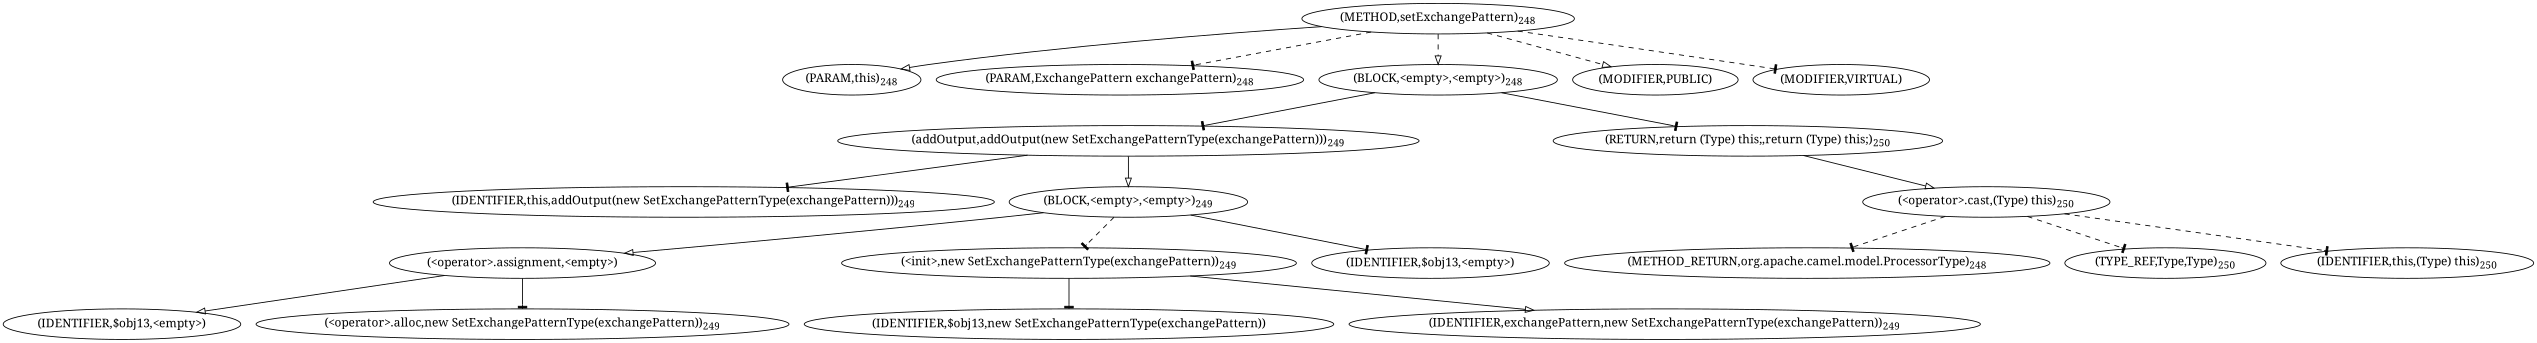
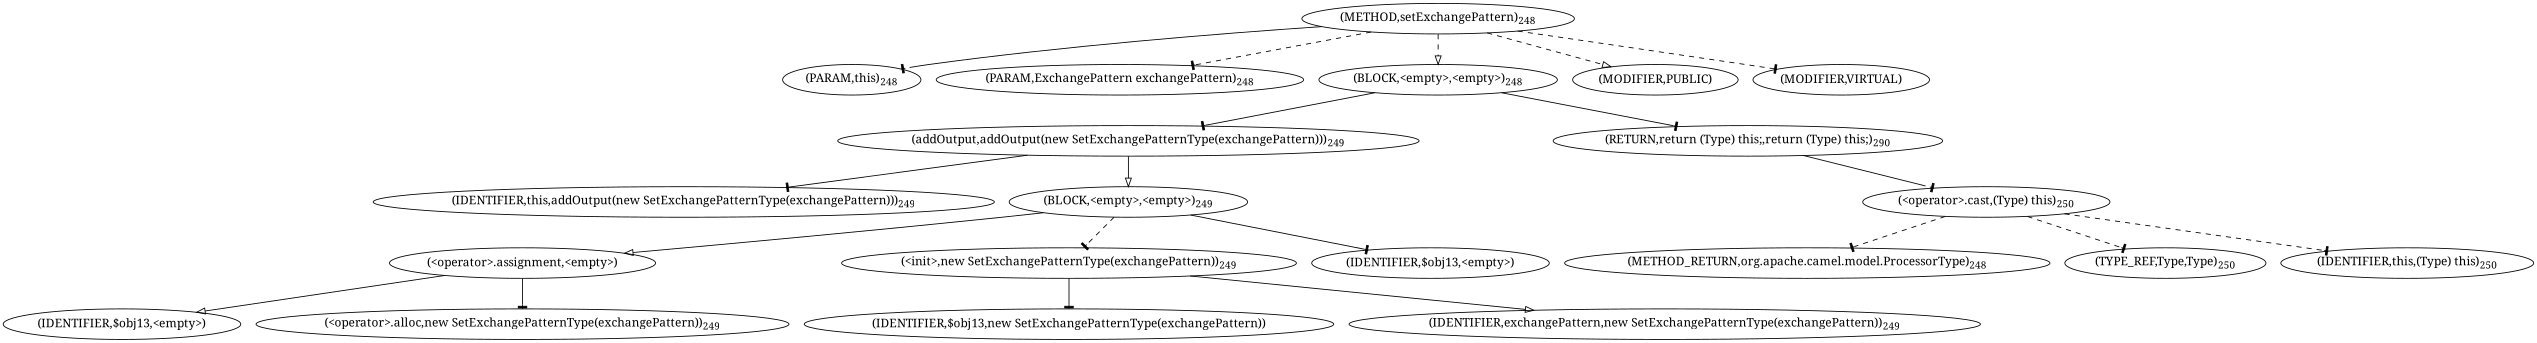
  digraph {
    fontname="Noto Serif"
    node [fontname="Noto Serif"]
    edge [arrowhead=tee fontname="Noto Serif" style=solid]
    n1 [label=<(METHOD,setExchangePattern)<SUB>248</SUB>>]
    n2 [label=<(PARAM,this)<SUB>248</SUB>>]
    n3 [label=<(PARAM,ExchangePattern exchangePattern)<SUB>248</SUB>>]
    n4 [label=<(BLOCK,&lt;empty&gt;,&lt;empty&gt;)<SUB>248</SUB>>]
    n5 [label=<(MODIFIER,PUBLIC)>]
    n6 [label=<(MODIFIER,VIRTUAL)>]
    n7 [label=<(addOutput,addOutput(new SetExchangePatternType(exchangePattern)))<SUB>249</SUB>>]
-   n8 [label=<(RETURN,return (Type) this;,return (Type) this;)<SUB>250</SUB>>]
+   n8 [label=<(RETURN,return (Type) this;,return (Type) this;)<SUB>290</SUB>>]
    n9 [label=<(METHOD_RETURN,org.apache.camel.model.ProcessorType)<SUB>248</SUB>>]
    n10 [label=<(IDENTIFIER,this,addOutput(new SetExchangePatternType(exchangePattern)))<SUB>249</SUB>>]
    n11 [label=<(BLOCK,&lt;empty&gt;,&lt;empty&gt;)<SUB>249</SUB>>]
    n12 [label=<(&lt;operator&gt;.cast,(Type) this)<SUB>250</SUB>>]
    n13 [label=<(&lt;operator&gt;.assignment,&lt;empty&gt;)>]
    n14 [label=<(&lt;init&gt;,new SetExchangePatternType(exchangePattern))<SUB>249</SUB>>]
    n15 [label=<(IDENTIFIER,$obj13,&lt;empty&gt;)>]
    n16 [label=<(IDENTIFIER,$obj13,&lt;empty&gt;)>]
    n17 [label=<(&lt;operator&gt;.alloc,new SetExchangePatternType(exchangePattern))<SUB>249</SUB>>]
    n18 [label=<(IDENTIFIER,$obj13,new SetExchangePatternType(exchangePattern))>]
    n19 [label=<(IDENTIFIER,exchangePattern,new SetExchangePatternType(exchangePattern))<SUB>249</SUB>>]
    n20 [label=<(TYPE_REF,Type,Type)<SUB>250</SUB>>]
    n21 [label=<(IDENTIFIER,this,(Type) this)<SUB>250</SUB>>]
-   n1 -> n2 [arrowhead=onormal]
+   n1 -> n2
    n1 -> n3 [style=dashed]
    n1 -> n4 [arrowhead=onormal style=dashed]
    n1 -> n5 [arrowhead=onormal style=dashed]
    n1 -> n6 [style=dashed]
    n4 -> n7
    n4 -> n8
    n7 -> n10
    n7 -> n11 [arrowhead=onormal]
-   n8 -> n12 [arrowhead=onormal]
+   n8 -> n12
    n11 -> n13 [arrowhead=onormal]
    n11 -> n14 [style=dashed]
    n11 -> n15
    n12 -> n9 [style=dashed]
    n12 -> n20 [style=dashed]
    n12 -> n21 [style=dashed]
    n13 -> n16 [arrowhead=onormal]
    n13 -> n17
    n14 -> n18
    n14 -> n19 [arrowhead=onormal]
  }
